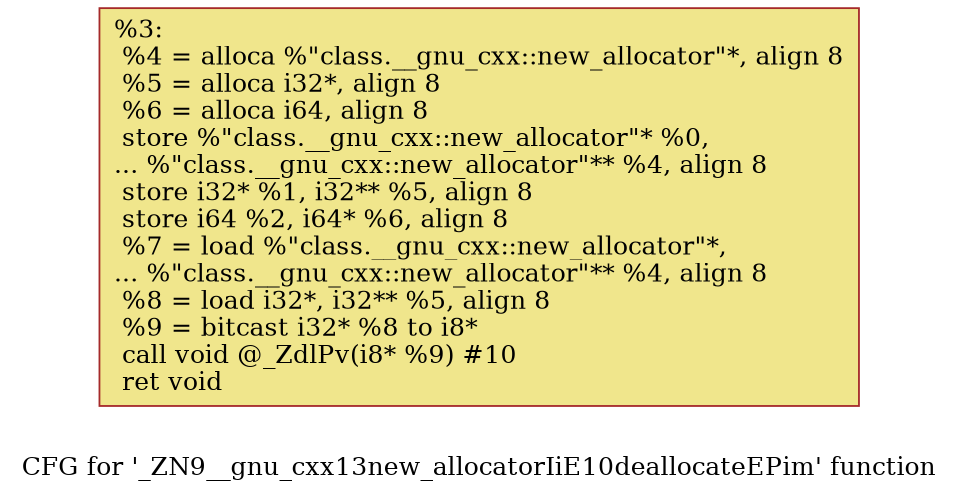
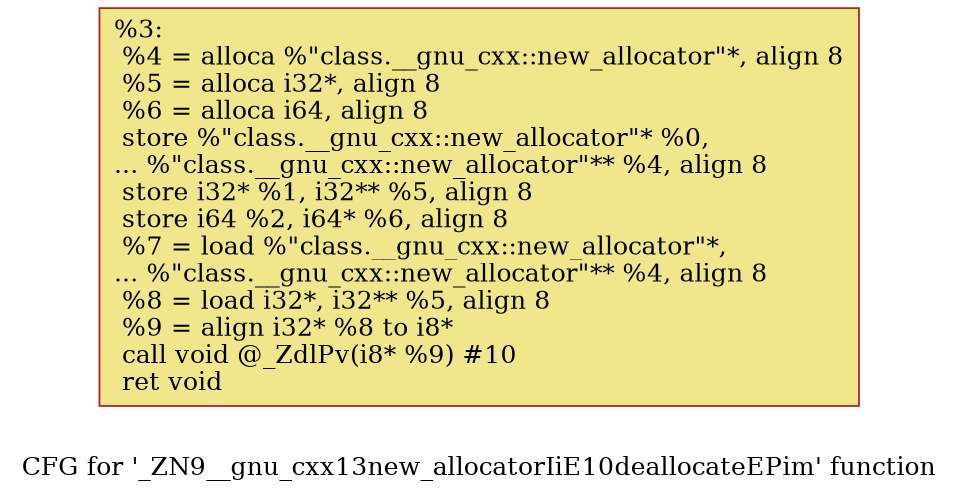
  digraph {
    label="CFG for '_ZN9__gnu_cxx13new_allocatorIiE10deallocateEPim' function"
    rankdir=LR
-   n1 [color=brown fillcolor=khaki label="{%3:\l  %4 = alloca %\"class.__gnu_cxx::new_allocator\"*, align 8\l  %5 = alloca i32*, align 8\l  %6 = alloca i64, align 8\l  store %\"class.__gnu_cxx::new_allocator\"* %0,\l... %\"class.__gnu_cxx::new_allocator\"** %4, align 8\l  store i32* %1, i32** %5, align 8\l  store i64 %2, i64* %6, align 8\l  %7 = load %\"class.__gnu_cxx::new_allocator\"*,\l... %\"class.__gnu_cxx::new_allocator\"** %4, align 8\l  %8 = load i32*, i32** %5, align 8\l  %9 = bitcast i32* %8 to i8*\l  call void @_ZdlPv(i8* %9) #10\l  ret void\l}" shape=record style=filled]
+   n1 [color=brown fillcolor=khaki label="{%3:\l  %4 = alloca %\"class.__gnu_cxx::new_allocator\"*, align 8\l  %5 = alloca i32*, align 8\l  %6 = alloca i64, align 8\l  store %\"class.__gnu_cxx::new_allocator\"* %0,\l... %\"class.__gnu_cxx::new_allocator\"** %4, align 8\l  store i32* %1, i32** %5, align 8\l  store i64 %2, i64* %6, align 8\l  %7 = load %\"class.__gnu_cxx::new_allocator\"*,\l... %\"class.__gnu_cxx::new_allocator\"** %4, align 8\l  %8 = load i32*, i32** %5, align 8\l  %9 = align i32* %8 to i8*\l  call void @_ZdlPv(i8* %9) #10\l  ret void\l}" shape=record style=filled]
  }
